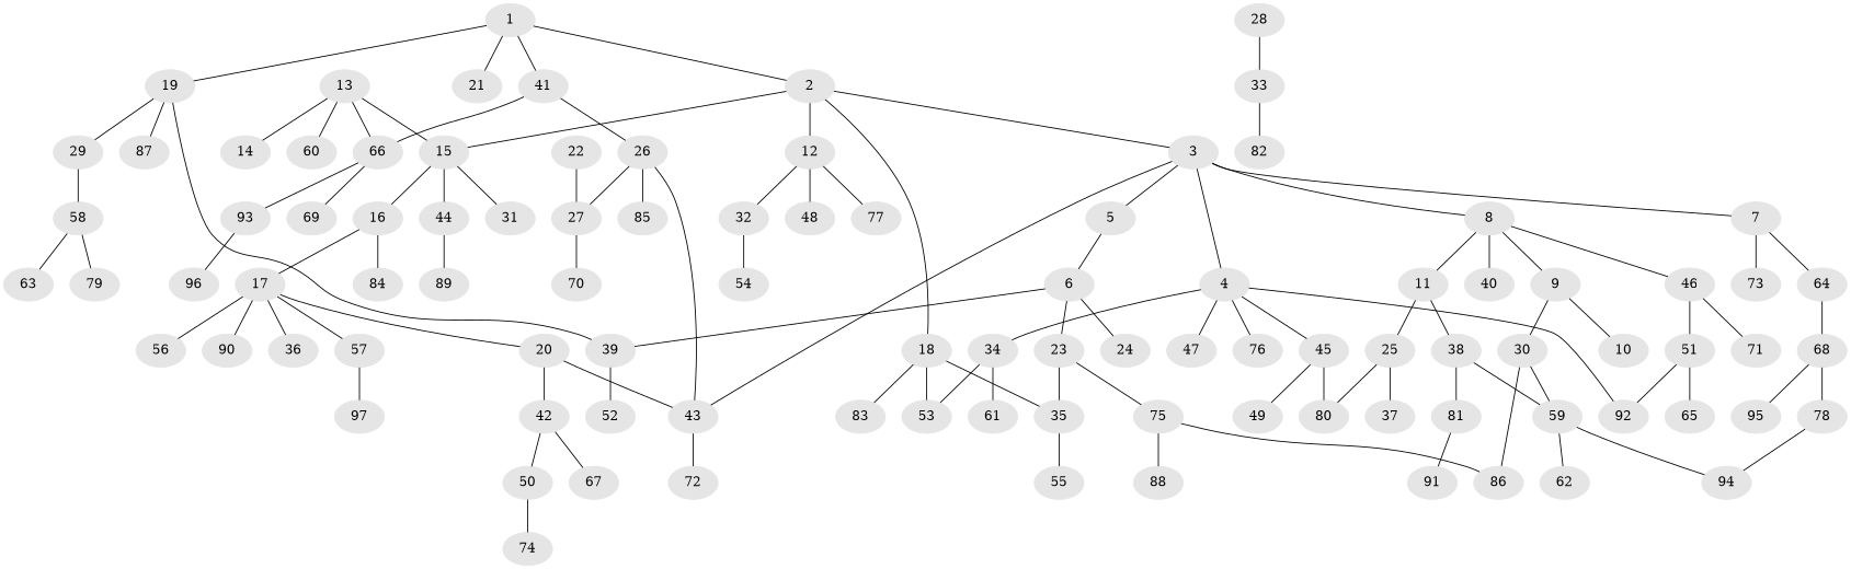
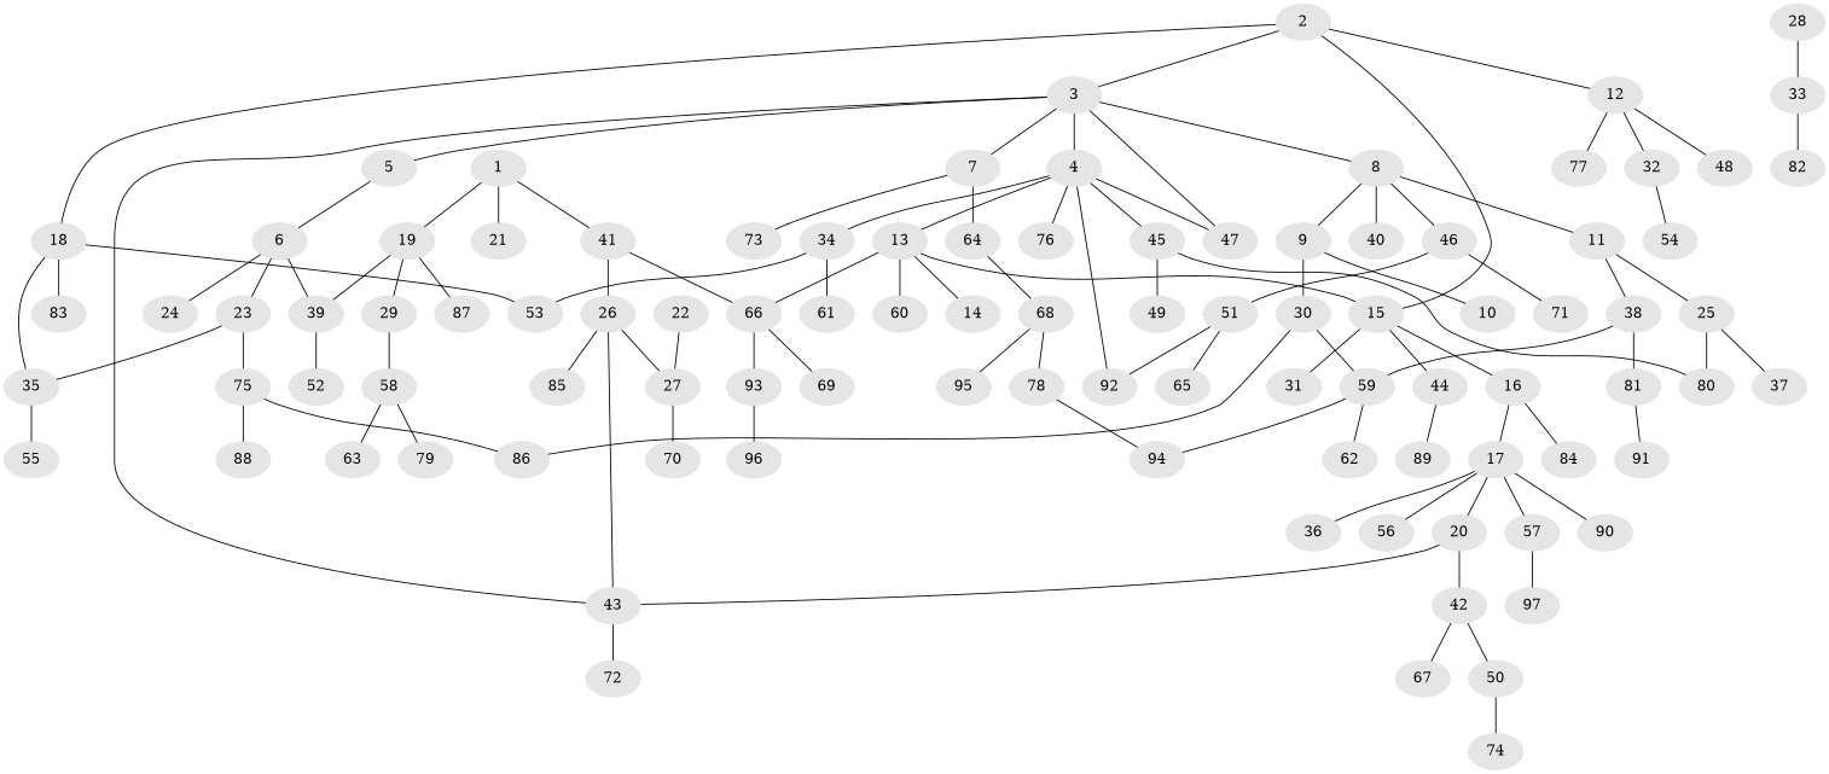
  graph {
    node [color=gray90 style=filled]
    1
    2
    19
    21
    41
    3
    12
    15
    18
    39
    29
    87
    26
    43
    27
    85
    66
    4
    5
    7
    8
    47
    77
    32
    48
    16
    31
    44
    35
    53
    83
    13
    34
    45
    76
    92
    6
    64
    73
    9
    11
    40
    46
    72
    14
    60
    28
    33
    61
    80
    49
    23
    24
    75
    52
    68
    10
    30
    25
    38
    51
    71
    59
    86
    37
    81
    22
    54
    69
    93
    17
    84
    89
    20
    36
    56
    57
    90
    42
    97
    55
    58
    67
    50
    70
    88
    82
    63
    79
    62
    94
    91
    74
    65
    78
    95
    96
-   1 -- 2
    1 -- 19
    1 -- 21
    1 -- 41
    2 -- 3
    2 -- 12
    2 -- 15
    2 -- 18
    19 -- 39
    19 -- 29
    19 -- 87
    41 -- 26
    41 -- 66
    3 -- 43
    3 -- 4
    3 -- 5
    3 -- 7
    3 -- 8
+   3 -- 47
    12 -- 77
    12 -- 32
    12 -- 48
    15 -- 16
    15 -- 31
    15 -- 44
    18 -- 35
    18 -- 53
    18 -- 83
    39 -- 52
    29 -- 58
    26 -- 43
    26 -- 27
    26 -- 85
    43 -- 72
    27 -- 70
    66 -- 69
    66 -- 93
    4 -- 47
+   4 -- 13
    4 -- 34
    4 -- 45
    4 -- 76
    4 -- 92
    5 -- 6
    7 -- 64
    7 -- 73
    8 -- 9
    8 -- 11
    8 -- 40
    8 -- 46
    32 -- 54
    16 -- 17
    16 -- 84
    44 -- 89
    35 -- 55
    13 -- 15
    13 -- 66
    13 -- 14
    13 -- 60
    34 -- 53
    34 -- 61
    45 -- 80
    45 -- 49
    6 -- 39
    6 -- 23
    6 -- 24
    64 -- 68
    9 -- 10
    9 -- 30
    11 -- 25
    11 -- 38
    46 -- 51
    46 -- 71
    28 -- 33
    33 -- 82
    23 -- 35
    23 -- 75
    75 -- 86
    75 -- 88
    68 -- 78
    68 -- 95
    30 -- 59
    30 -- 86
    25 -- 80
    25 -- 37
    38 -- 59
    38 -- 81
    51 -- 92
    51 -- 65
    59 -- 62
    59 -- 94
    81 -- 91
    22 -- 27
    93 -- 96
    17 -- 20
    17 -- 36
    17 -- 56
    17 -- 57
    17 -- 90
    20 -- 43
    20 -- 42
    57 -- 97
    42 -- 67
    42 -- 50
    58 -- 63
    58 -- 79
    50 -- 74
    78 -- 94
  }
